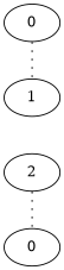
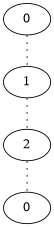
  graph {
    edge [style=dotted]
    n1 [label=0]
    n2 [label=1]
    n3 [label=2]
    n4 [label=0]
    n1 -- n2
+   n2 -- n3
    n3 -- n4
  }
